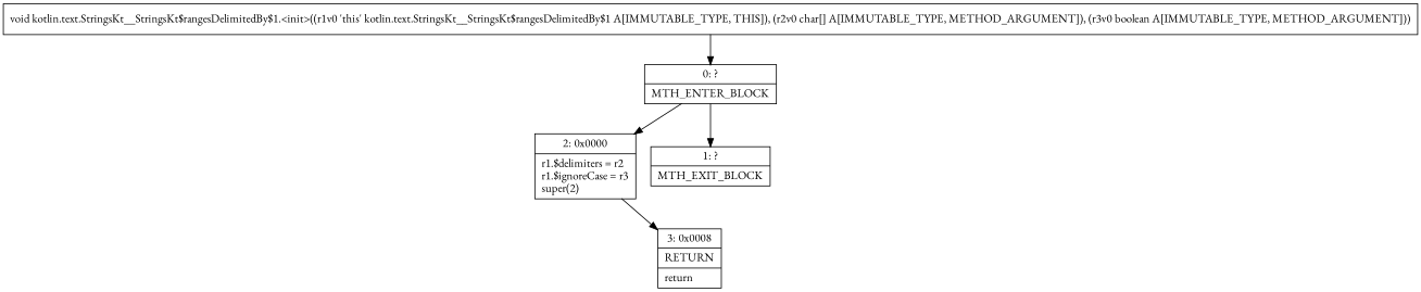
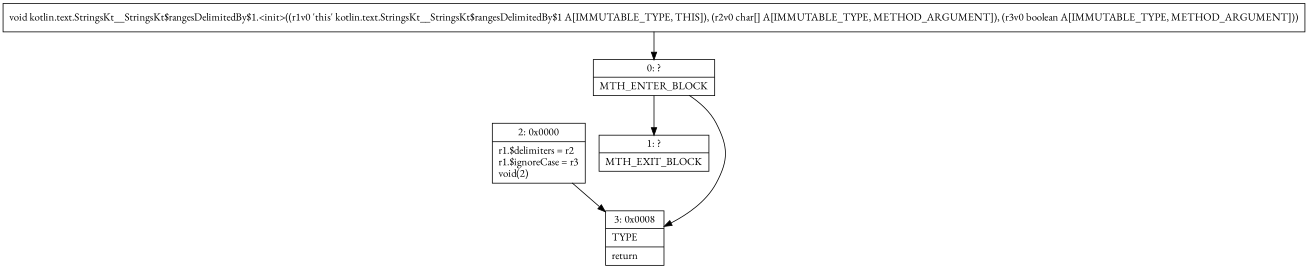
  digraph {
    fontname="EB Garamond"
    node [fontname="EB Garamond" shape=record]
    edge [fontname="EB Garamond"]
    n1 [label="{0\:\ ?|MTH_ENTER_BLOCK\l}"]
-   n2 [label="{2\:\ 0x0000|r1.$delimiters = r2\lr1.$ignoreCase = r3\lsuper(2)\l}"]
+   n2 [label="{2\:\ 0x0000|r1.$delimiters = r2\lr1.$ignoreCase = r3\lvoid(2)\l}"]
    n3 [label="{1\:\ ?|MTH_EXIT_BLOCK\l}"]
-   n4 [label="{3\:\ 0x0008|RETURN\l|return\l}"]
+   n4 [label="{3\:\ 0x0008|TYPE\l|return\l}"]
    n5 [label="{void kotlin.text.StringsKt__StringsKt$rangesDelimitedBy$1.\<init\>((r1v0 'this' kotlin.text.StringsKt__StringsKt$rangesDelimitedBy$1 A[IMMUTABLE_TYPE, THIS]), (r2v0 char[] A[IMMUTABLE_TYPE, METHOD_ARGUMENT]), (r3v0 boolean A[IMMUTABLE_TYPE, METHOD_ARGUMENT])) }"]
-   n1 -> n2
+   n1 -> n4
    n1 -> n3
    n2 -> n4
    n5 -> n1
  }
